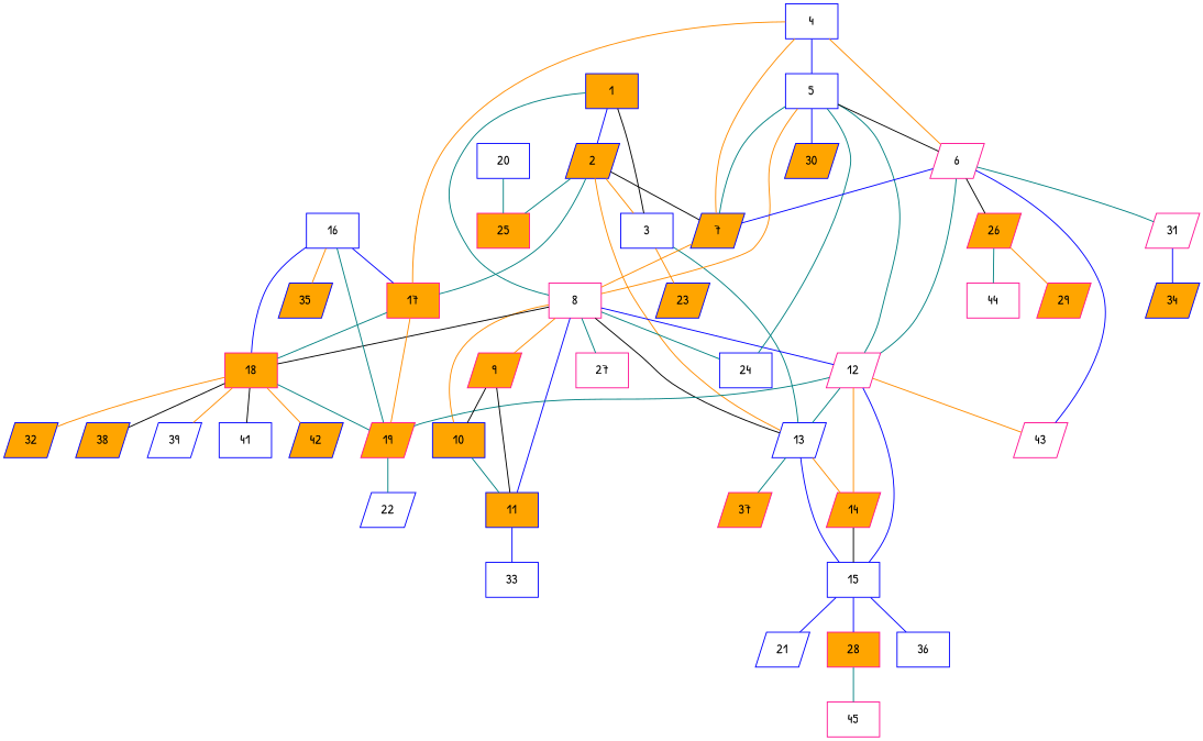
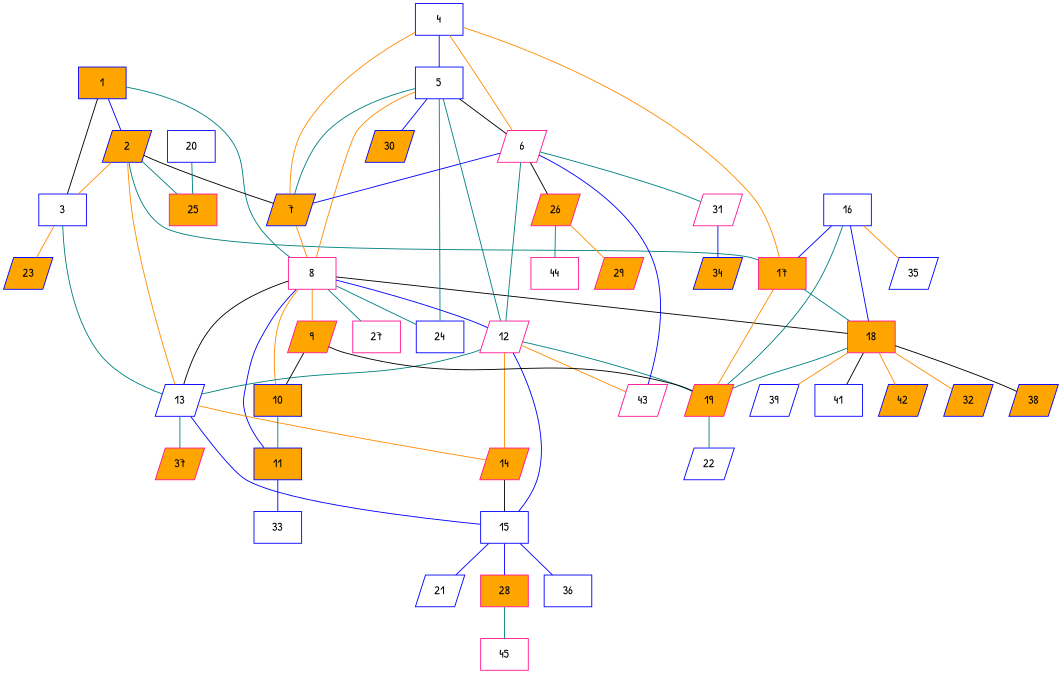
  graph {
    fontname="Patrick Hand"
    node [color=blue fillcolor=orange fontname="Patrick Hand" shape=parallelogram style=filled]
    edge [color=teal fontname="Patrick Hand" weight=1.0]
    1 [shape=box]
    2
    3 [fillcolor=white shape=box]
    8 [color=deeppink fillcolor=white shape=box]
    7
    13 [fillcolor=white]
    17 [color=deeppink shape=box]
    25 [color=deeppink shape=box]
    23
    12 [color=deeppink fillcolor=white]
    24 [fillcolor=white shape=box]
    9 [color=deeppink]
    10 [shape=box]
    11 [shape=box]
    18 [color=deeppink shape=box]
    27 [color=deeppink fillcolor=white shape=box]
    14 [color=deeppink]
    15 [fillcolor=white shape=box]
    37 [color=deeppink]
    19 [color=deeppink]
    4 [fillcolor=white shape=box]
    5 [fillcolor=white shape=box]
    6 [color=deeppink fillcolor=white]
    30
    26 [color=deeppink]
    31 [color=deeppink fillcolor=white]
    43 [color=deeppink fillcolor=white]
    29 [color=deeppink]
    44 [color=deeppink fillcolor=white shape=box]
    34
    33 [fillcolor=white shape=box]
    32
    38
    39 [fillcolor=white]
    41 [fillcolor=white shape=box]
    42
    20 [fillcolor=white shape=box]
    21 [fillcolor=white]
    28 [color=deeppink shape=box]
    36 [fillcolor=white shape=box]
    22 [fillcolor=white]
    45 [color=deeppink fillcolor=white shape=box]
    16 [fillcolor=white shape=box]
-   35
+   35 [fillcolor=white]
    1 -- 2 [color=blue]
    1 -- 3 [color=black weight=2.0]
    1 -- 8
    2 -- 3 [color=darkorange weight=2.0]
    2 -- 7 [color=black weight=3.0]
    2 -- 13 [color=darkorange]
    2 -- 17
    2 -- 25
    3 -- 13
    3 -- 23 [color=darkorange]
    8 -- 13 [color=black]
    8 -- 12 [color=blue]
    8 -- 24
    8 -- 9 [color=darkorange]
    8 -- 10 [color=darkorange]
    8 -- 11 [color=blue]
    8 -- 18 [color=black]
    8 -- 27
    7 -- 8 [color=darkorange]
    13 -- 14 [color=darkorange]
    13 -- 15 [color=blue]
    13 -- 37
    17 -- 18
    17 -- 19 [color=darkorange]
    12 -- 13
    12 -- 14 [color=darkorange weight=6.0]
    12 -- 15 [color=blue]
    12 -- 19
    12 -- 43 [color=darkorange]
    9 -- 10 [color=black]
-   9 -- 11 [color=black]
+   9 -- 19 [color=black]
    10 -- 11
    11 -- 33 [color=blue]
    18 -- 19
    18 -- 32 [color=darkorange]
    18 -- 38 [color=black]
    18 -- 39 [color=darkorange]
    18 -- 41 [color=black]
    18 -- 42 [color=darkorange]
    14 -- 15 [color=black]
    15 -- 21 [color=blue]
    15 -- 28 [color=blue]
    15 -- 36 [color=blue]
    19 -- 22
    4 -- 7 [color=darkorange]
    4 -- 17 [color=darkorange]
    4 -- 5 [color=blue weight=4.0]
    4 -- 6 [color=darkorange]
    5 -- 8 [color=darkorange]
    5 -- 7
    5 -- 12
    5 -- 24
    5 -- 6 [color=black]
    5 -- 30 [color=blue]
    6 -- 7 [color=blue]
    6 -- 12
    6 -- 26 [color=black]
    6 -- 31
    6 -- 43 [color=blue]
    26 -- 29 [color=darkorange]
    26 -- 44
    31 -- 34 [color=blue weight=2.0]
    20 -- 25
    28 -- 45
    16 -- 17 [color=blue]
    16 -- 18 [color=blue]
    16 -- 19
    16 -- 35 [color=darkorange]
  }
